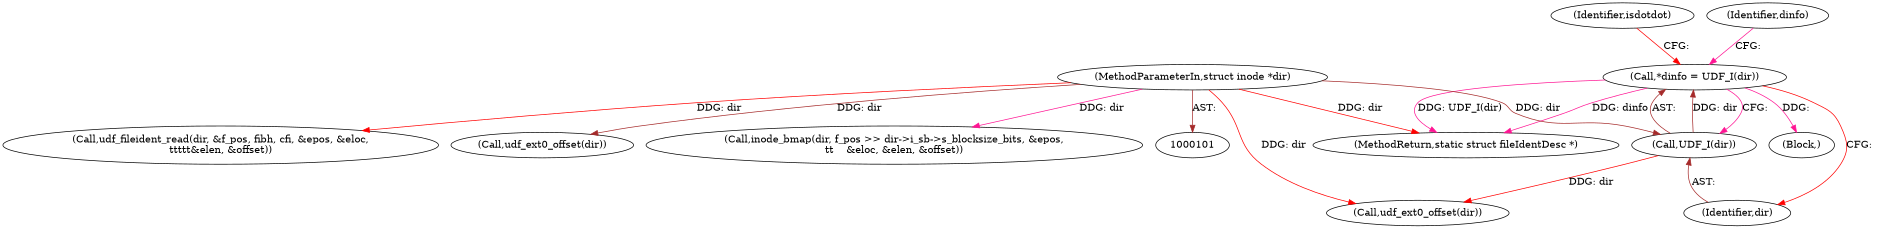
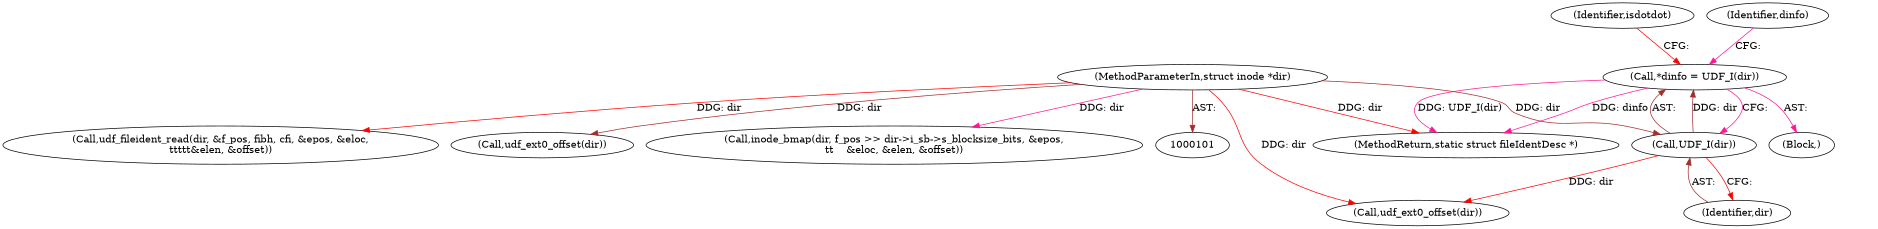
  digraph {
    edge [color=deeppink]
    n1 [label="(Call,*dinfo = UDF_I(dir))"]
    n2 [label="(Call,UDF_I(dir))"]
    n3 [label="(MethodReturn,static struct fileIdentDesc *)"]
    n4 [label="(Block,)"]
    n5 [label="(Identifier,dir)"]
    n6 [label="(Call,udf_ext0_offset(dir))"]
    n7 [label="(MethodParameterIn,struct inode *dir)"]
    n8 [label="(Call,udf_fileident_read(dir, &f_pos, fibh, cfi, &epos, &eloc,\n\t\t\t\t\t&elen, &offset))"]
    n9 [label="(Call,udf_ext0_offset(dir))"]
    n10 [label="(Call,inode_bmap(dir, f_pos >> dir->i_sb->s_blocksize_bits, &epos,\n\t\t    &eloc, &elen, &offset))"]
    1000101
    n12 [label="(Identifier,isdotdot)"]
    n13 [label="(Identifier,dinfo)"]
    n1 -> n2 [label="CFG: "]
    n1 -> n3 [label="DDG: UDF_I(dir)"]
    n1 -> n3 [label="DDG: dinfo"]
-   n1 -> n4 [label="DDG: "]
+   n1 -> n4 [label="AST: "]
    n2 -> n1 [color=brown label="AST: "]
    n2 -> n1 [color=brown label="DDG: dir"]
-   n1 -> n5 [color=red label="CFG: "]
+   n2 -> n5 [color=red label="CFG: "]
    n2 -> n6 [color=red label="DDG: dir"]
    n5 -> n2 [color=brown label="AST: "]
    n7 -> n2 [color=brown label="DDG: dir"]
    n7 -> n3 [color=red label="DDG: dir"]
    n7 -> n6 [color=red label="DDG: dir"]
    n7 -> n8 [color=red label="DDG: dir"]
    n7 -> n9 [color=brown label="DDG: dir"]
    n7 -> n10 [label="DDG: dir"]
    n7 -> 1000101 [color=brown label="AST: "]
    n12 -> n1 [color=red label="CFG: "]
    n13 -> n1 [label="CFG: "]
  }
